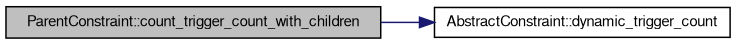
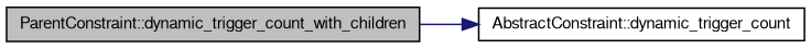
  digraph {
    rankdir=LR
    node [color=black fontname=FreeSans fontsize=10 shape=record style=filled]
-   n1 [fillcolor=grey75 fontcolor=black height=0.2 label="ParentConstraint::count_trigger_count_with_children" width=0.4]
+   n1 [fillcolor=grey75 fontcolor=black height=0.2 label="ParentConstraint::dynamic_trigger_count_with_children" width=0.4]
    n2 [fillcolor=white height=0.2 label="AbstractConstraint::dynamic_trigger_count" width=0.4]
    n1 -> n2 [color=midnightblue fontname=FreeSans fontsize=10 labelfontname=FreeSans labelfontsize=10 style=solid]
  }
